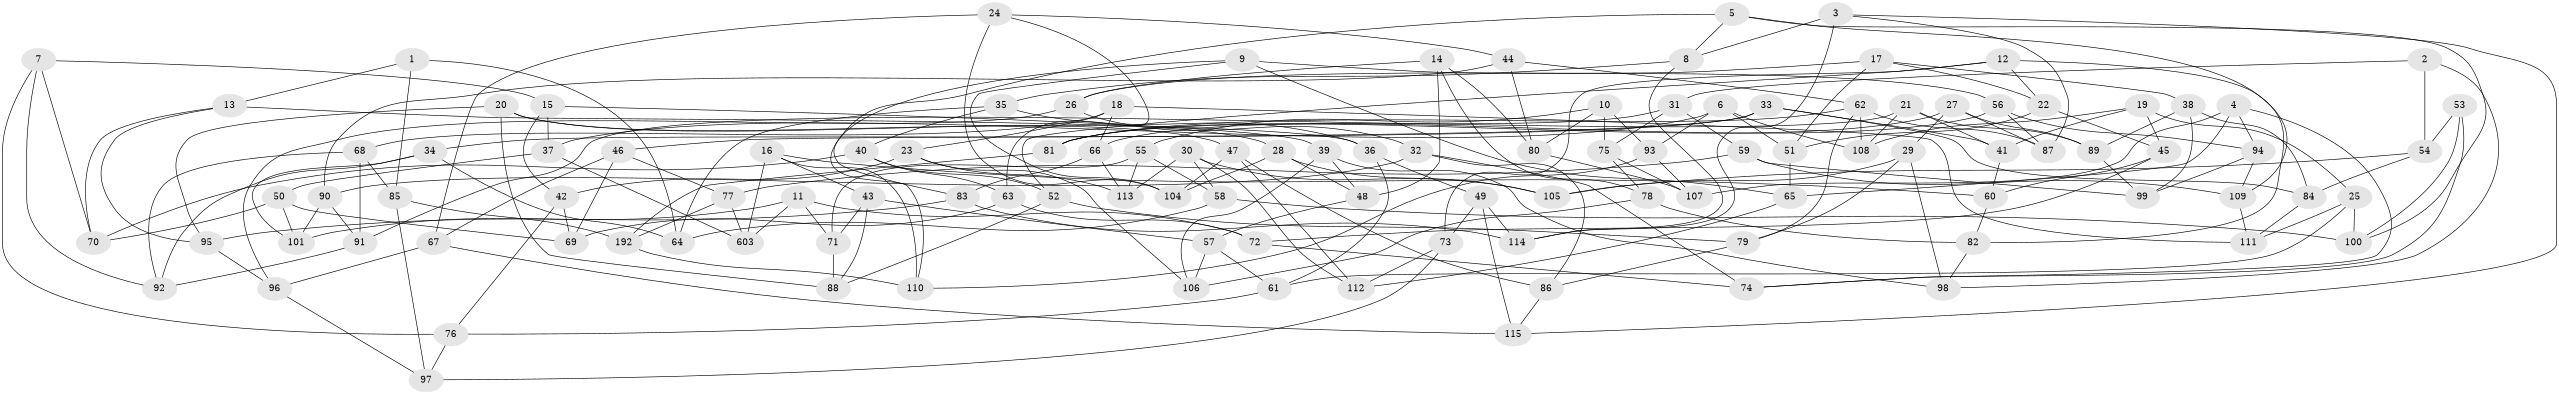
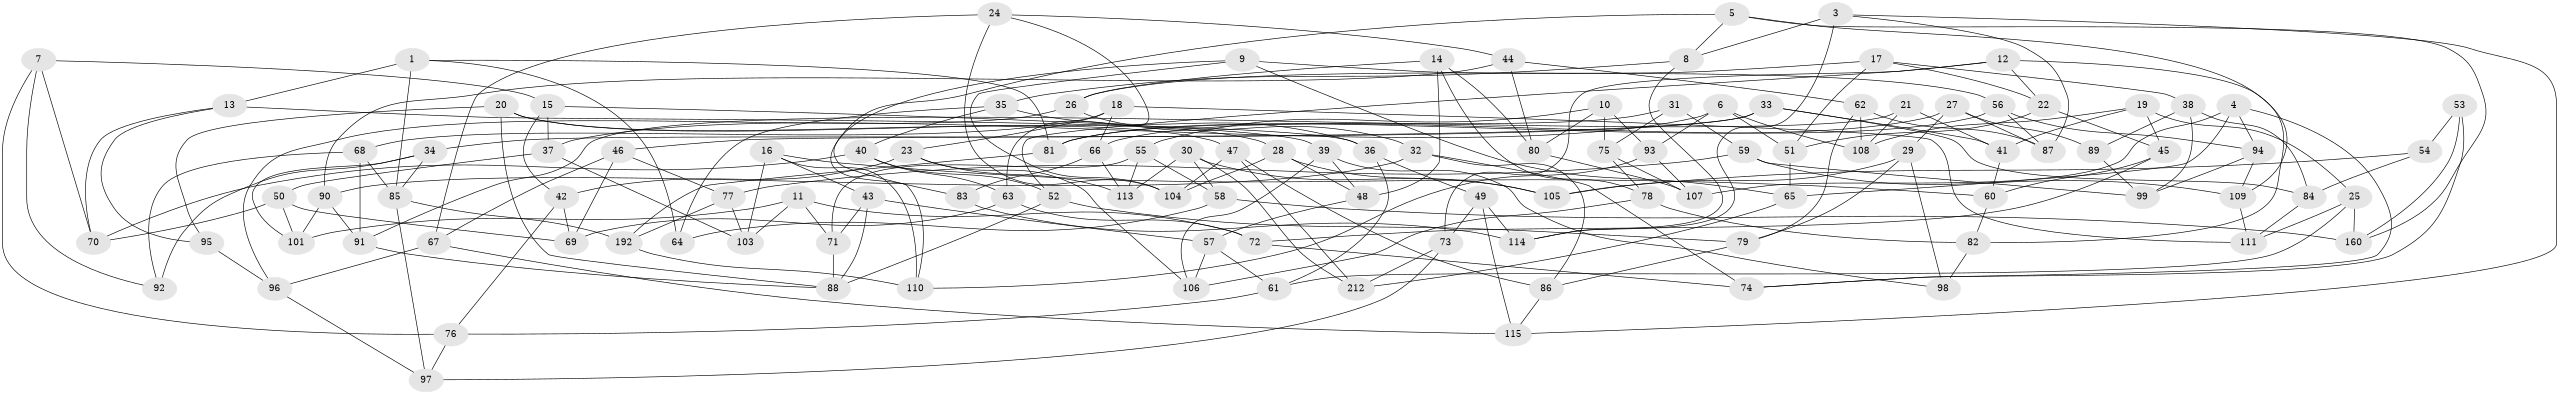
  graph {
    node [color=gray90 style=filled]
    1
    13
    64
    81
    85
    70
    36
    95
    n9 [label=192]
    97
-   2
    31
    54
    98
    75
    59
    53
    74
-   100
+   100 [label=160]
    105
    84
    3
    8
    87
    114
    115
    35
    4
    65
    94
    107
-   112
+   112 [label=212]
    109
    99
    5
    83
    111
    6
    37
    51
    93
    108
-   103 [label=603]
+   103
    50
    110
    7
    15
    76
    92
    39
    42
    40
    9
    56
    104
    66
    10
    55
    80
    71
    113
    58
    78
    11
    72
    101
    88
    12
    22
    52
    73
    82
    45
    79
    61
    49
    96
    14
    26
    48
    32
    57
    106
    69
    16
    43
    60
    17
    38
    89
    18
    23
    68
    91
    19
    25
    41
    20
    28
    47
    86
    21
    24
    44
    63
    67
    90
    62
    27
    29
    30
    77
    33
    34
    46
    1 -- 13
    1 -- 64
-   62 -- 81
+   1 -- 81
    1 -- 85
    13 -- 70
    13 -- 36
    13 -- 95
    81 -- n9
    85 -- n9
    85 -- 97
    36 -- 61
    36 -- 49
    95 -- 96
    n9 -- 110
-   2 -- 31
-   2 -- 54
-   2 -- 98
    31 -- 81
    31 -- 75
    31 -- 59
    54 -- 105
    54 -- 84
    75 -- 107
    75 -- 78
    59 -- 109
    59 -- 99
    59 -- 77
    53 -- 54
    53 -- 74
    53 -- 100
    84 -- 111
    3 -- 8
    3 -- 87
    3 -- 114
    3 -- 115
    8 -- 114
    8 -- 35
    35 -- 64
    35 -- 36
    35 -- 40
    4 -- 74
    4 -- 65
    4 -- 94
    4 -- 107
    65 -- 112
    94 -- 109
    94 -- 99
    109 -- 111
    5 -- 100
    5 -- 8
    5 -- 109
    5 -- 83
-   83 -- 95
    83 -- 114
    6 -- 37
    6 -- 51
    6 -- 93
    6 -- 108
    37 -- 103
    37 -- 50
    51 -- 65
    93 -- 107
    93 -- 110
    50 -- 70
    50 -- 101
    50 -- 69
    7 -- 70
    7 -- 15
    7 -- 76
    7 -- 92
    15 -- 37
    15 -- 39
    15 -- 42
    76 -- 97
    39 -- 98
    39 -- 48
    39 -- 106
    42 -- 76
    42 -- 69
    40 -- 70
    40 -- 52
    40 -- 63
    9 -- 65
    9 -- 110
    9 -- 56
    9 -- 104
    56 -- 87
    56 -- 94
    56 -- 66
    66 -- 83
    66 -- 113
    10 -- 75
    10 -- 93
    10 -- 55
    10 -- 80
    55 -- 71
    55 -- 113
    55 -- 58
    80 -- 107
    71 -- 88
    58 -- 64
    58 -- 100
    78 -- 82
    78 -- 106
    11 -- 103
    11 -- 71
    11 -- 72
    11 -- 101
    72 -- 74
    12 -- 22
    12 -- 52
    12 -- 73
    12 -- 82
    22 -- 51
    22 -- 45
    52 -- 88
    52 -- 79
    73 -- 97
    73 -- 112
    82 -- 98
    45 -- 72
    45 -- 60
    79 -- 86
    61 -- 76
    49 -- 114
    49 -- 115
    49 -- 73
    96 -- 97
    14 -- 80
    14 -- 78
    14 -- 26
    14 -- 48
    26 -- 96
    26 -- 32
    48 -- 57
    32 -- 74
    32 -- 86
    32 -- 90
    57 -- 61
    57 -- 106
    16 -- 103
    16 -- 110
    16 -- 43
    16 -- 60
    43 -- 71
    43 -- 88
    43 -- 57
    60 -- 82
    17 -- 51
    17 -- 22
    17 -- 26
    17 -- 38
    38 -- 84
    38 -- 99
    38 -- 89
    89 -- 99
    18 -- 111
    18 -- 66
    18 -- 23
    18 -- 68
    23 -- 42
    23 -- 113
    23 -- 106
    68 -- 85
    68 -- 92
    68 -- 91
-   91 -- 92
+   91 -- 88
    19 -- 108
    19 -- 45
    19 -- 25
    19 -- 41
    25 -- 100
    25 -- 111
    25 -- 61
    41 -- 60
    20 -- 95
    20 -- 88
    20 -- 28
    20 -- 47
    28 -- 105
    28 -- 104
    28 -- 48
    47 -- 112
    47 -- 104
    47 -- 86
    86 -- 115
    21 -- 108
-   21 -- 89
    21 -- 91
    21 -- 41
    24 -- 104
    24 -- 44
    24 -- 63
    24 -- 67
    44 -- 80
    44 -- 90
    44 -- 62
    63 -- 72
    63 -- 69
    67 -- 115
    67 -- 96
    90 -- 101
    90 -- 91
    62 -- 87
    62 -- 108
    62 -- 79
    27 -- 81
    27 -- 87
    27 -- 89
    27 -- 29
    29 -- 98
    29 -- 105
    29 -- 79
    30 -- 105
    30 -- 112
    30 -- 113
    30 -- 58
    77 -- n9
    77 -- 103
    33 -- 84
    33 -- 41
    33 -- 34
    33 -- 46
-   34 -- 64
+   34 -- 85
    34 -- 92
    34 -- 101
    46 -- 69
    46 -- 67
    46 -- 77
  }
